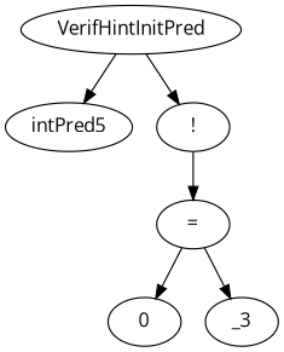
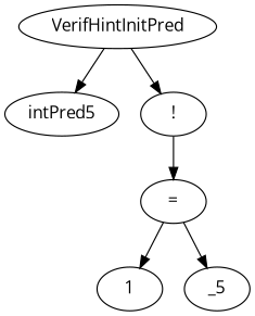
  digraph {
    fontname="Open Sans"
    node [fontname="Open Sans"]
    edge [fontname="Open Sans"]
    n1 [label=intPred5]
    n2 [label=VerifHintInitPred]
    n3 [label="!"]
    n4 [label="="]
-   n5 [label=0]
-   n6 [label=_3]
+   n5 [label=1]
+   n6 [label=_5]
    n2 -> n1
    n2 -> n3
    n3 -> n4
    n4 -> n5
    n4 -> n6
  }
